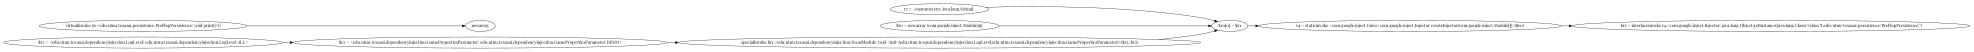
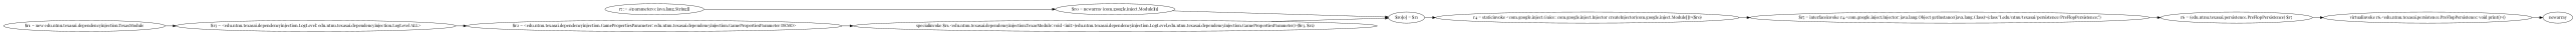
  digraph {
    fontname="Playfair Display"
    rankdir=LR
    node [fontname="Playfair Display"]
    edge [fontname="Playfair Display"]
    "r7 := @parameter0: java.lang.String[]"
    "$r0 = newarray (com.google.inject.Module)[1]"
    "$r0[0] = $r1"
+   "$r1 = new edu.ntnu.texasai.dependencyinjection.TexasModule"
    "$r3 = <edu.ntnu.texasai.dependencyinjection.LogLevel: edu.ntnu.texasai.dependencyinjection.LogLevel ALL>"
    "$r2 = <edu.ntnu.texasai.dependencyinjection.GamePropertiesParameter: edu.ntnu.texasai.dependencyinjection.GamePropertiesParameter DEMO>"
    "specialinvoke $r1.<edu.ntnu.texasai.dependencyinjection.TexasModule: void <init>(edu.ntnu.texasai.dependencyinjection.LogLevel,edu.ntnu.texasai.dependencyinjection.GamePropertiesParameter)>($r3, $r2)"
    "r4 = staticinvoke <com.google.inject.Guice: com.google.inject.Injector createInjector(com.google.inject.Module[])>($r0)"
    "$r5 = interfaceinvoke r4.<com.google.inject.Injector: java.lang.Object getInstance(java.lang.Class)>(class \"Ledu/ntnu/texasai/persistence/PreFlopPersistence;\")"
+   "r6 = (edu.ntnu.texasai.persistence.PreFlopPersistence) $r5"
    "virtualinvoke r6.<edu.ntnu.texasai.persistence.PreFlopPersistence: void print()>()"
    n12 [label=newarray]
-   "r7 := @parameter0: java.lang.String[]" -> "$r0[0] = $r1"
+   "r7 := @parameter0: java.lang.String[]" -> "$r0 = newarray (com.google.inject.Module)[1]"
    "$r0 = newarray (com.google.inject.Module)[1]" -> "$r0[0] = $r1"
    "$r0[0] = $r1" -> "r4 = staticinvoke <com.google.inject.Guice: com.google.inject.Injector createInjector(com.google.inject.Module[])>($r0)"
+   "$r1 = new edu.ntnu.texasai.dependencyinjection.TexasModule" -> "$r3 = <edu.ntnu.texasai.dependencyinjection.LogLevel: edu.ntnu.texasai.dependencyinjection.LogLevel ALL>"
    "$r3 = <edu.ntnu.texasai.dependencyinjection.LogLevel: edu.ntnu.texasai.dependencyinjection.LogLevel ALL>" -> "$r2 = <edu.ntnu.texasai.dependencyinjection.GamePropertiesParameter: edu.ntnu.texasai.dependencyinjection.GamePropertiesParameter DEMO>"
    "$r2 = <edu.ntnu.texasai.dependencyinjection.GamePropertiesParameter: edu.ntnu.texasai.dependencyinjection.GamePropertiesParameter DEMO>" -> "specialinvoke $r1.<edu.ntnu.texasai.dependencyinjection.TexasModule: void <init>(edu.ntnu.texasai.dependencyinjection.LogLevel,edu.ntnu.texasai.dependencyinjection.GamePropertiesParameter)>($r3, $r2)"
    "specialinvoke $r1.<edu.ntnu.texasai.dependencyinjection.TexasModule: void <init>(edu.ntnu.texasai.dependencyinjection.LogLevel,edu.ntnu.texasai.dependencyinjection.GamePropertiesParameter)>($r3, $r2)" -> "$r0[0] = $r1"
    "r4 = staticinvoke <com.google.inject.Guice: com.google.inject.Injector createInjector(com.google.inject.Module[])>($r0)" -> "$r5 = interfaceinvoke r4.<com.google.inject.Injector: java.lang.Object getInstance(java.lang.Class)>(class \"Ledu/ntnu/texasai/persistence/PreFlopPersistence;\")"
+   "$r5 = interfaceinvoke r4.<com.google.inject.Injector: java.lang.Object getInstance(java.lang.Class)>(class \"Ledu/ntnu/texasai/persistence/PreFlopPersistence;\")" -> "r6 = (edu.ntnu.texasai.persistence.PreFlopPersistence) $r5"
+   "r6 = (edu.ntnu.texasai.persistence.PreFlopPersistence) $r5" -> "virtualinvoke r6.<edu.ntnu.texasai.persistence.PreFlopPersistence: void print()>()"
    "virtualinvoke r6.<edu.ntnu.texasai.persistence.PreFlopPersistence: void print()>()" -> n12
  }
